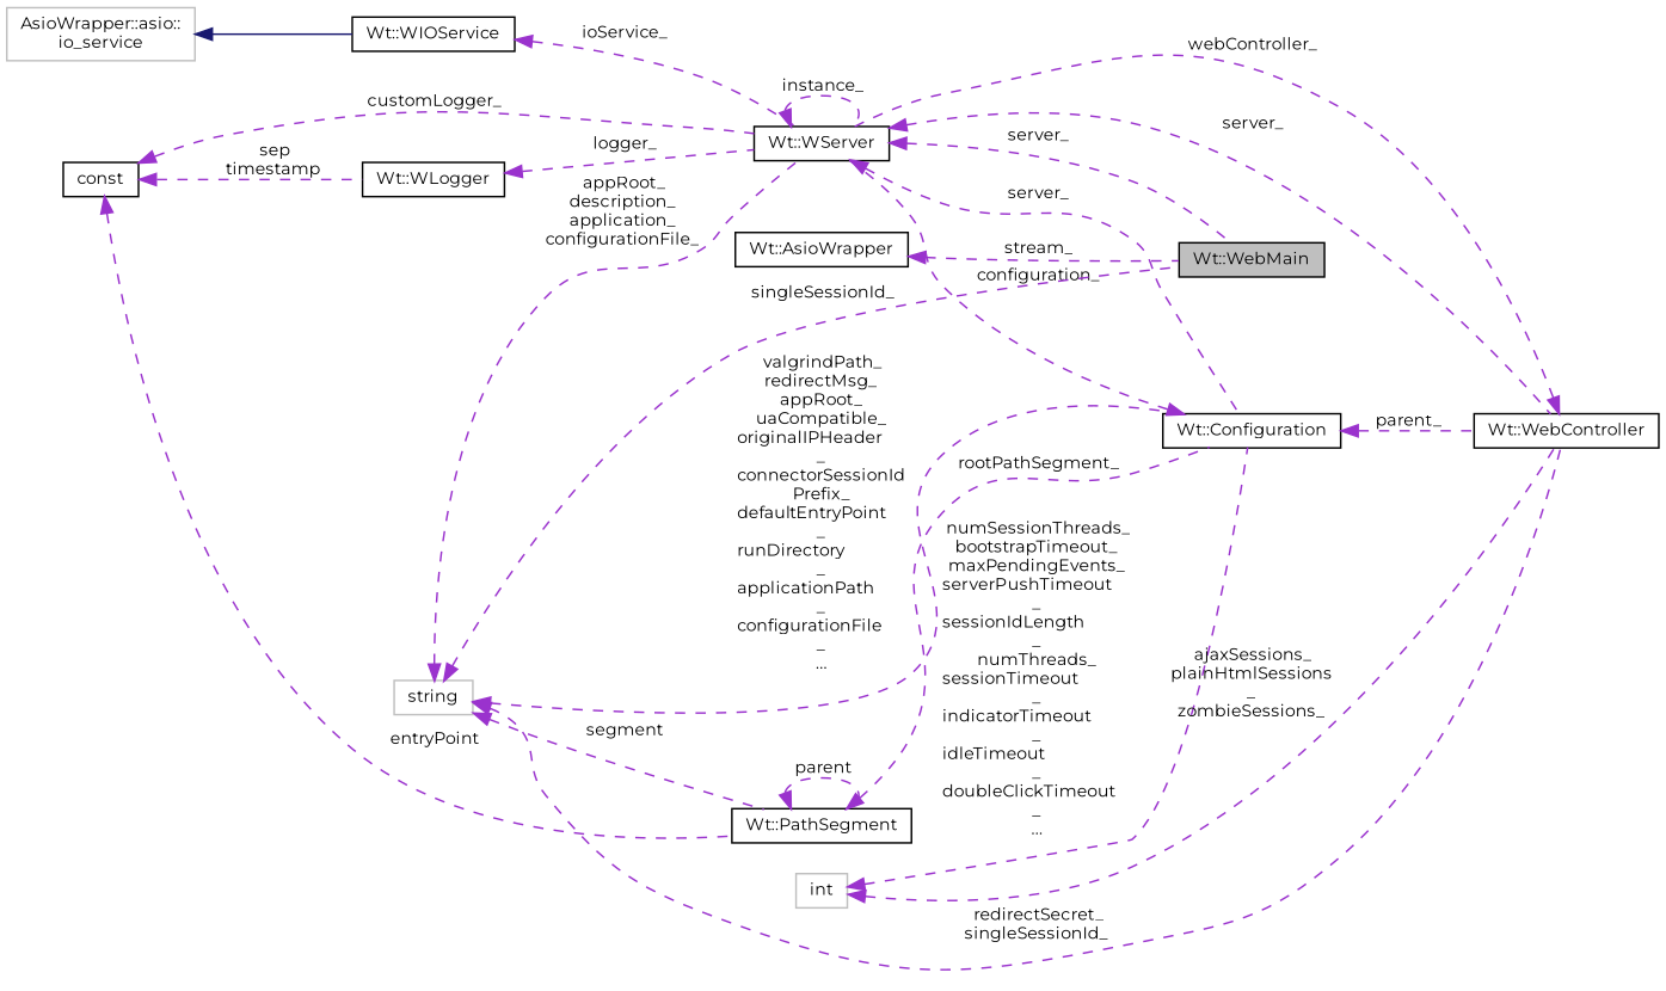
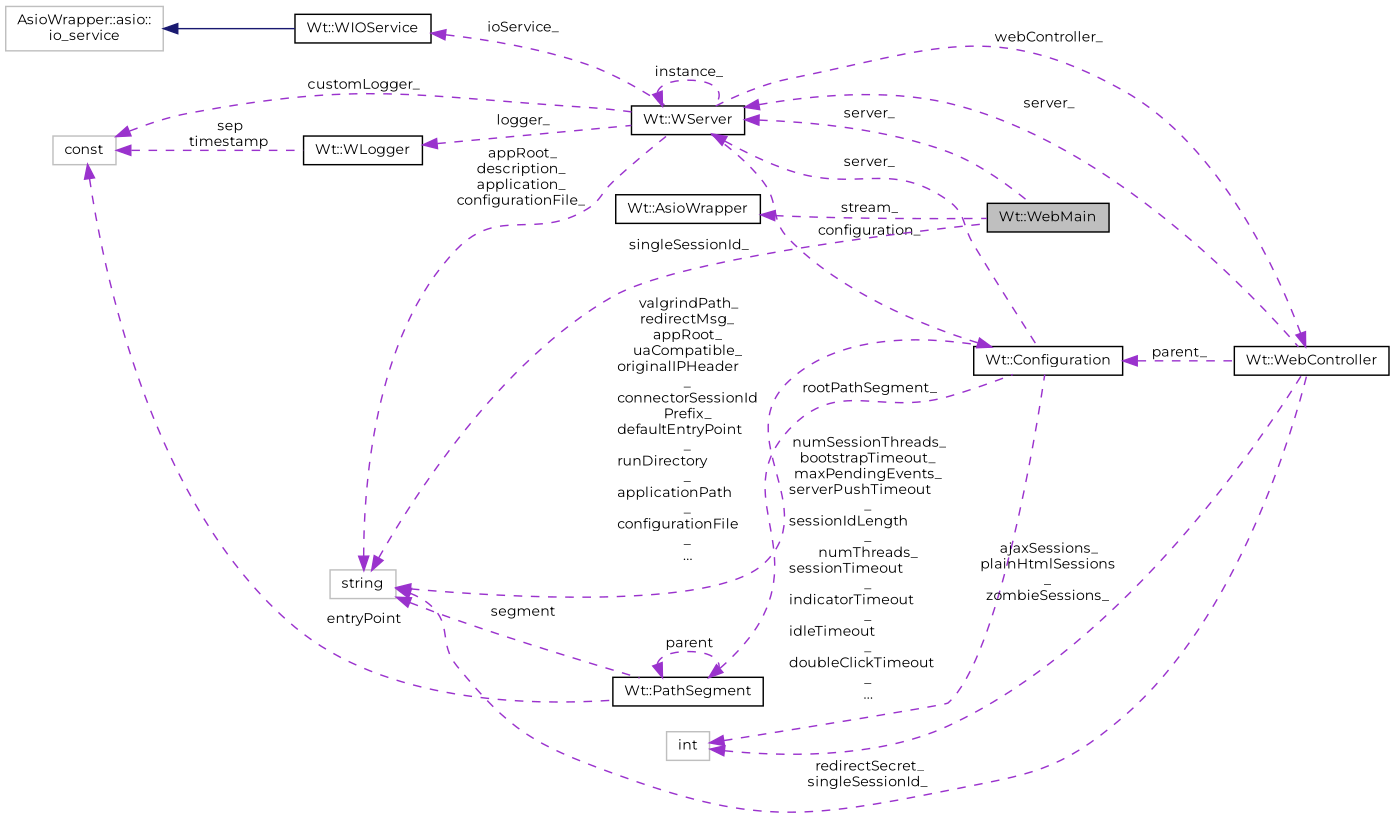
  digraph {
    fontname=Montserrat
    rankdir=LR
    node [color=black fillcolor=white fontname=Montserrat fontsize=10 shape=record style=filled]
    edge [color=darkorchid3 dir=back fontname=Montserrat fontsize=10 labelfontname=Helvetica labelfontsize=10 style=dashed]
    n1 [fillcolor=grey75 fontcolor=black height=0.2 label="Wt::WebMain" width=0.4]
    n2 [height=0.2 label="Wt::AsioWrapper" width=0.4]
    n3 [height=0.2 label="Wt::WServer" width=0.4]
    n4 [height=0.2 label="Wt::Configuration" width=0.4]
    n5 [height=0.2 label="Wt::WebController" width=0.4]
    n6 [height=0.2 label="Wt::WIOService" width=0.4]
    n7 [color=grey75 height=0.2 label="AsioWrapper::asio::\lio_service" width=0.4]
    n8 [height=0.2 label="Wt::PathSegment" width=0.4]
    n9 [color=grey75 height=0.2 label=string width=0.4]
-   n10 [height=0.2 label=const width=0.4]
+   n10 [color=grey75 height=0.2 label=const width=0.4]
    n11 [height=0.2 label="Wt::WLogger" width=0.4]
    n12 [color=grey75 height=0.2 label=int width=0.4]
    n2 -> n1 [label=" stream_"]
    n3 -> n1 [label=" server_"]
    n3 -> n3 [label=" instance_"]
    n3 -> n4 [label=" server_"]
    n3 -> n5 [label=" server_"]
    n4 -> n3 [label=" configuration_"]
    n4 -> n5 [label=" parent_"]
    n5 -> n3 [label=" webController_"]
    n6 -> n3 [label=" ioService_"]
    n7 -> n6 [color=midnightblue style=solid]
    n8 -> n4 [label=" rootPathSegment_"]
    n8 -> n8 [label=" parent"]
    n9 -> n1 [label=" singleSessionId_"]
    n9 -> n3 [label=" appRoot_\ndescription_\napplication_\nconfigurationFile_"]
    n9 -> n4 [label=" valgrindPath_\nredirectMsg_\nappRoot_\nuaCompatible_\noriginalIPHeader\l_\nconnectorSessionId\lPrefix_\ndefaultEntryPoint\l_\nrunDirectory\l_\napplicationPath\l_\nconfigurationFile\l_\n..."]
    n9 -> n5 [label=" redirectSecret_\nsingleSessionId_"]
    n9 -> n8 [label=" segment"]
    n10 -> n3 [label=" customLogger_"]
    n10 -> n8 [label=" entryPoint"]
    n10 -> n11 [label=" sep\ntimestamp"]
    n11 -> n3 [label=" logger_"]
    n12 -> n4 [label=" numSessionThreads_\nbootstrapTimeout_\nmaxPendingEvents_\nserverPushTimeout\l_\nsessionIdLength\l_\nnumThreads_\nsessionTimeout\l_\nindicatorTimeout\l_\nidleTimeout\l_\ndoubleClickTimeout\l_\n..."]
    n12 -> n5 [label=" ajaxSessions_\nplainHtmlSessions\l_\nzombieSessions_"]
  }
